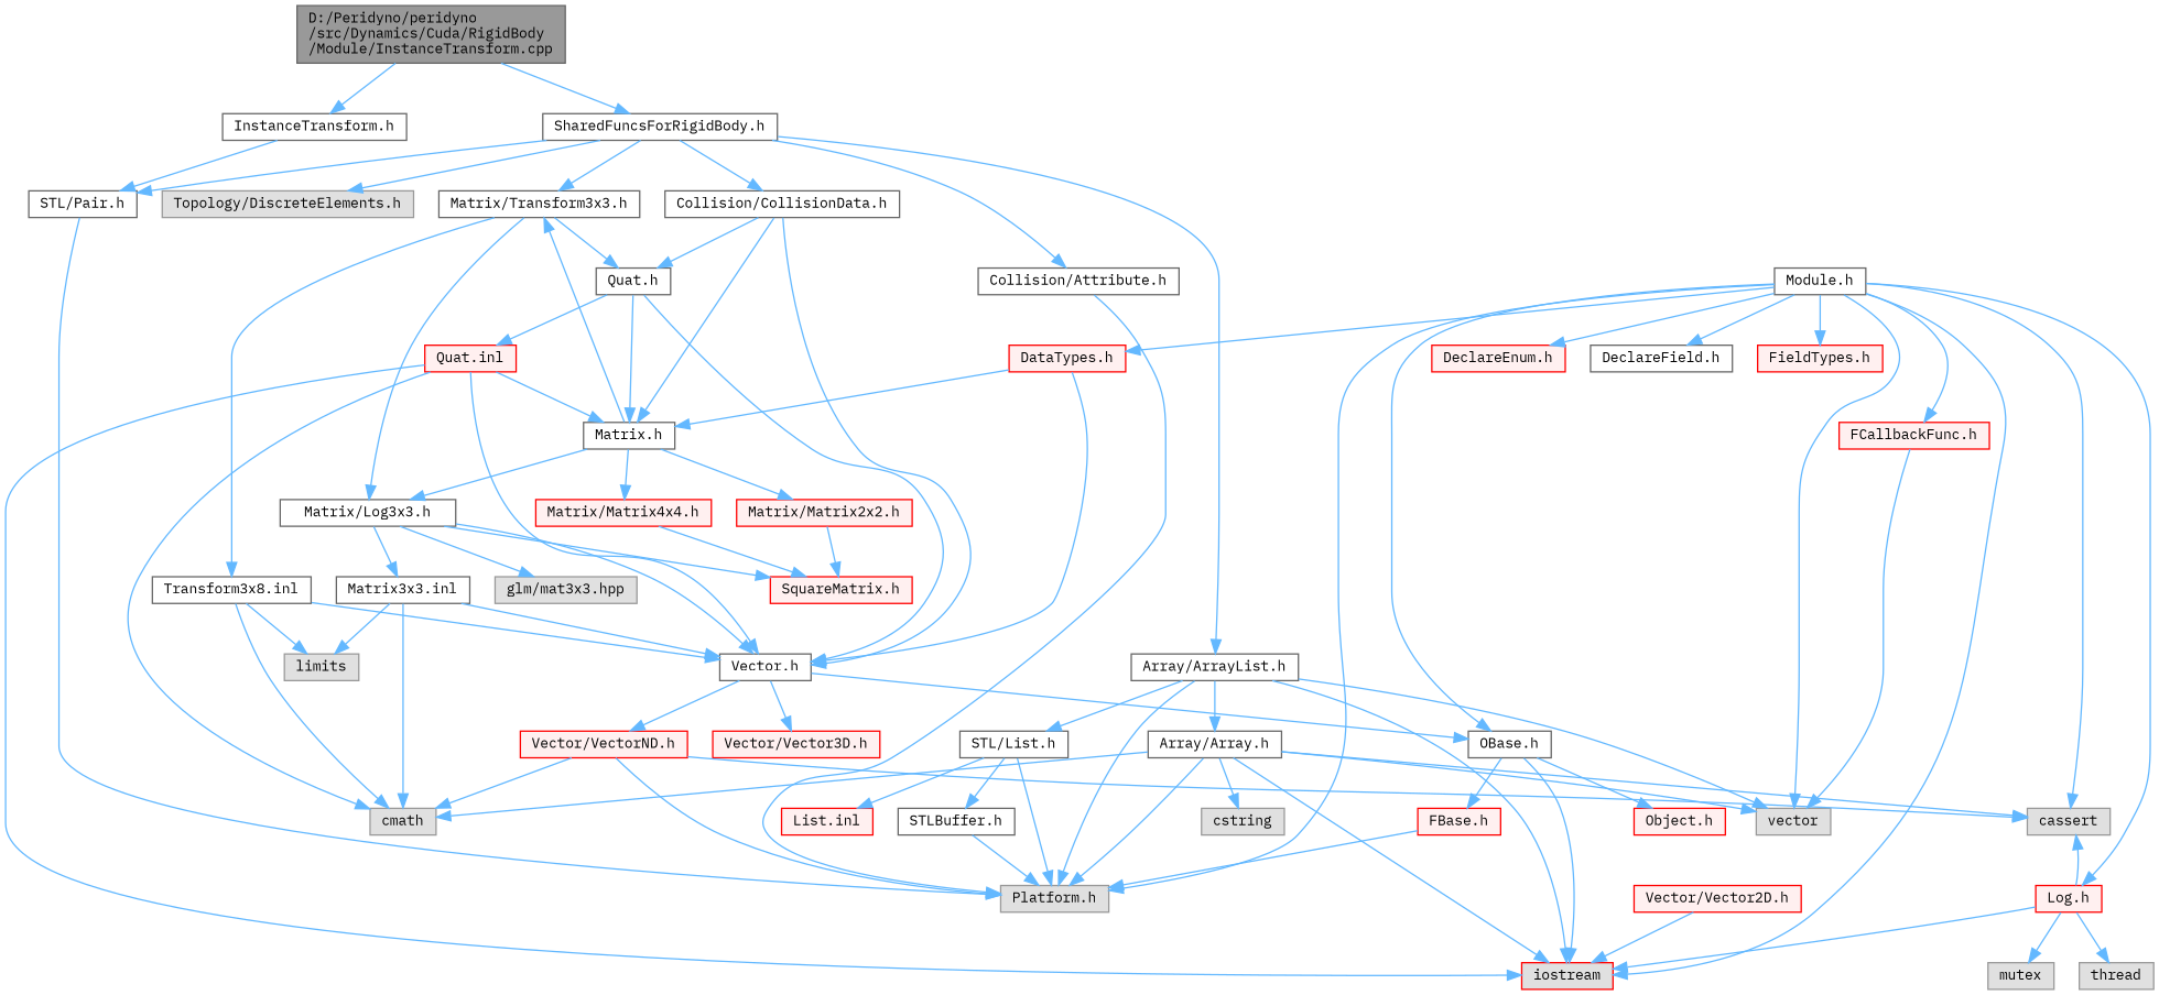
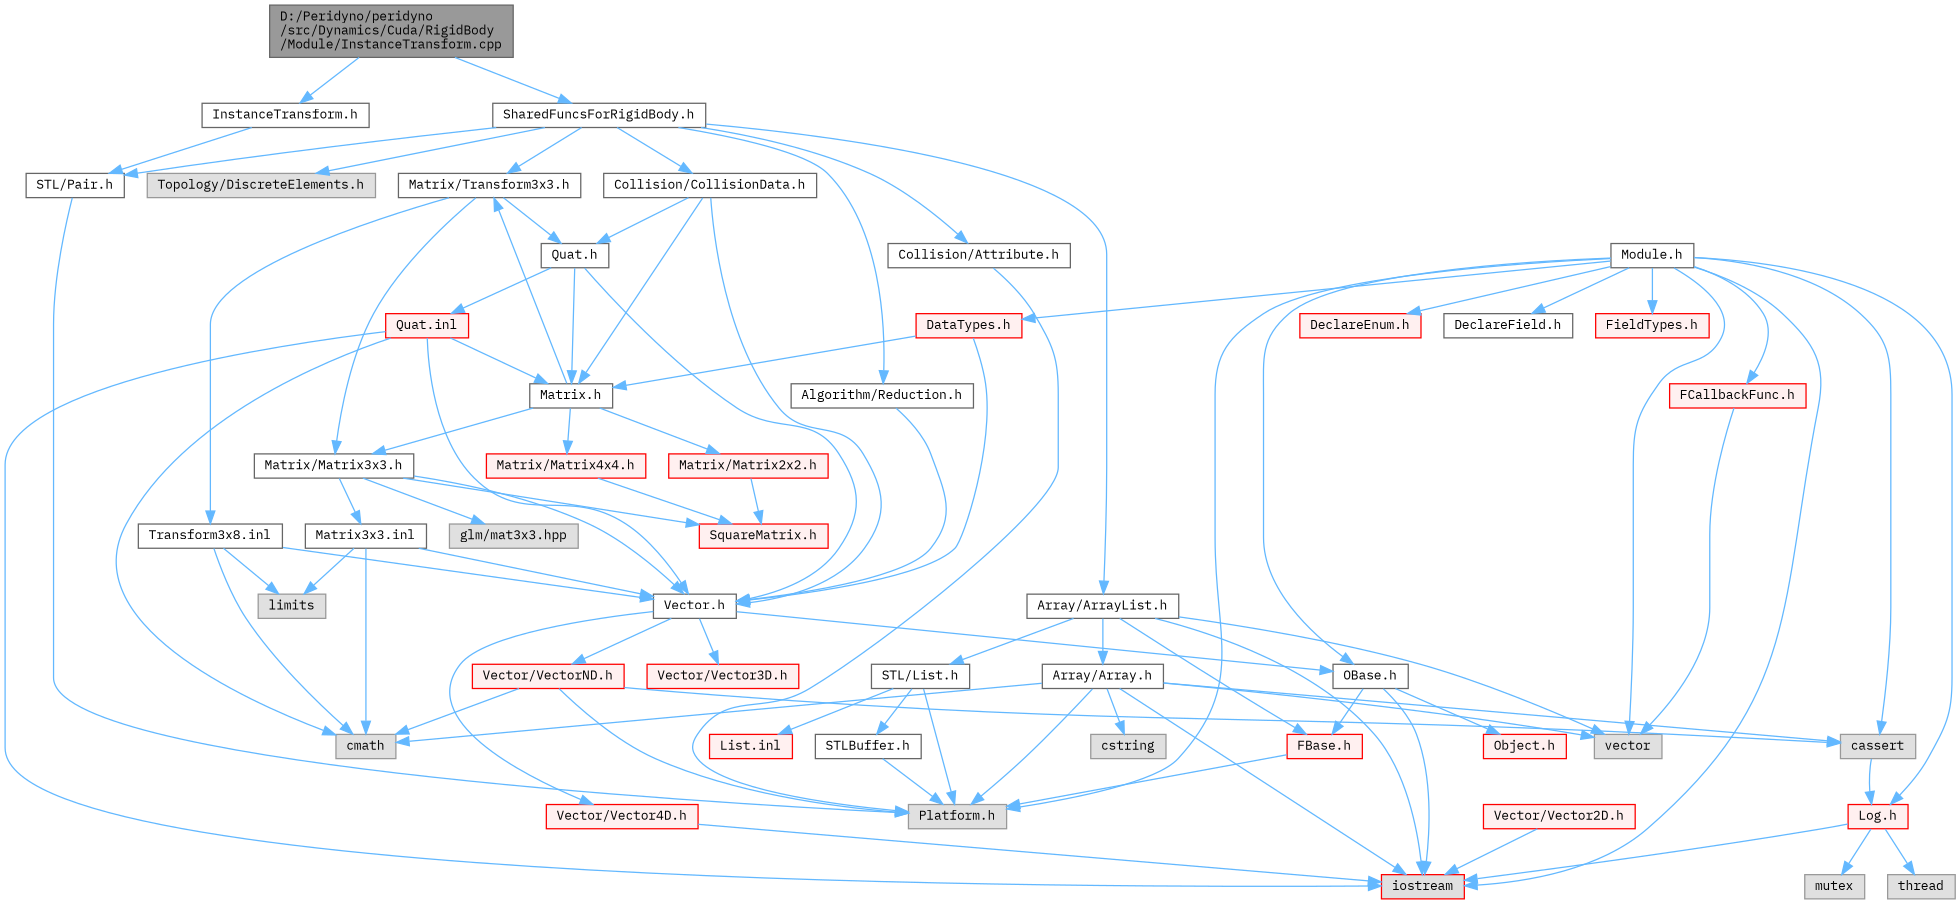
  digraph {
    fontname="IBM Plex Mono"
    node [color=grey40 fillcolor=white fontname="IBM Plex Mono" fontsize=10 shape=box style=filled]
    edge [color=steelblue1 fontname="IBM Plex Mono" fontsize=10 labelfontname=Helvetica labelfontsize=10 style=solid]
    n1 [color=gray40 fillcolor=grey60 fontcolor=black height=0.2 label="D:/Peridyno/peridyno\l/src/Dynamics/Cuda/RigidBody\l/Module/InstanceTransform.cpp" width=0.4]
    n2 [height=0.2 label="InstanceTransform.h" width=0.4]
    n3 [height=0.2 label="SharedFuncsForRigidBody.h" width=0.4]
    n4 [height=0.2 label="STL/Pair.h" width=0.4]
    n5 [height=0.2 label="Matrix/Transform3x3.h" width=0.4]
    n6 [height=0.2 label="Array/ArrayList.h" width=0.4]
    n7 [height=0.2 label="Collision/CollisionData.h" width=0.4]
    n8 [color=grey60 fillcolor="#E0E0E0" height=0.2 label="Topology/DiscreteElements.h" width=0.4]
+   n9 [height=0.2 label="Algorithm/Reduction.h" width=0.4]
    n10 [height=0.2 label="Collision/Attribute.h" width=0.4]
    n11 [color=grey60 fillcolor="#E0E0E0" height=0.2 label="Platform.h" width=0.4]
    n12 [height=0.2 label="Module.h" width=0.4]
    n13 [color=grey60 fillcolor="#E0E0E0" height=0.2 label=vector width=0.4]
    n14 [color=grey60 fillcolor="#E0E0E0" height=0.2 label=cassert width=0.4]
    n15 [color=red fillcolor="#E0E0E0" height=0.2 label=iostream width=0.4]
    n16 [height=0.2 label="OBase.h" width=0.4]
    n17 [color=red fillcolor="#FFF0F0" height=0.2 label="Log.h" width=0.4]
    n18 [color=red fillcolor="#FFF0F0" height=0.2 label="DataTypes.h" width=0.4]
    n19 [color=red fillcolor="#FFF0F0" height=0.2 label="DeclareEnum.h" width=0.4]
    n20 [height=0.2 label="DeclareField.h" width=0.4]
    n21 [color=red fillcolor="#FFF0F0" height=0.2 label="FCallbackFunc.h" width=0.4]
    n22 [color=red fillcolor="#FFF0F0" height=0.2 label="FieldTypes.h" width=0.4]
    n23 [color=red fillcolor="#FFF0F0" height=0.2 label="FBase.h" width=0.4]
    n24 [color=red fillcolor="#FFF0F0" height=0.2 label="Object.h" width=0.4]
    n25 [color=grey60 fillcolor="#E0E0E0" height=0.2 label=mutex width=0.4]
    n26 [color=grey60 fillcolor="#E0E0E0" height=0.2 label=thread width=0.4]
    n27 [height=0.2 label="Vector.h" width=0.4]
    n28 [height=0.2 label="Matrix.h" width=0.4]
    n29 [color=red fillcolor="#FFF0F0" height=0.2 label="Vector/Vector3D.h" width=0.4]
+   n30 [color=red fillcolor="#FFF0F0" height=0.2 label="Vector/Vector4D.h" width=0.4]
    n31 [color=red fillcolor="#FFF0F0" height=0.2 label="Vector/VectorND.h" width=0.4]
    n32 [color=red fillcolor="#FFF0F0" height=0.2 label="Matrix/Matrix2x2.h" width=0.4]
-   n33 [height=0.2 label="Matrix/Log3x3.h" width=0.4]
+   n33 [height=0.2 label="Matrix/Matrix3x3.h" width=0.4]
    n34 [color=red fillcolor="#FFF0F0" height=0.2 label="Matrix/Matrix4x4.h" width=0.4]
    n35 [color=red fillcolor="#FFF0F0" height=0.2 label="Vector/Vector2D.h" width=0.4]
    n36 [color=grey60 fillcolor="#E0E0E0" height=0.2 label=cmath width=0.4]
    n37 [color=red fillcolor="#FFF0F0" height=0.2 label="SquareMatrix.h" width=0.4]
    n38 [color=grey60 fillcolor="#E0E0E0" height=0.2 label="glm/mat3x3.hpp" width=0.4]
    n39 [height=0.2 label="Matrix3x3.inl" width=0.4]
    n40 [height=0.2 label="Quat.h" width=0.4]
    n41 [height=0.2 label="Transform3x8.inl" width=0.4]
    n42 [color=grey60 fillcolor="#E0E0E0" height=0.2 label=limits width=0.4]
    n43 [color=red fillcolor="#FFF0F0" height=0.2 label="Quat.inl" width=0.4]
    n44 [height=0.2 label="STL/List.h" width=0.4]
    n45 [height=0.2 label="Array/Array.h" width=0.4]
    n46 [height=0.2 label="STLBuffer.h" width=0.4]
    n47 [color=red fillcolor="#FFF0F0" height=0.2 label="List.inl" width=0.4]
    n48 [color=grey60 fillcolor="#E0E0E0" height=0.2 label=cstring width=0.4]
    n1 -> n2
    n1 -> n3
    n2 -> n4
    n3 -> n4
    n3 -> n5
    n3 -> n6
    n3 -> n7
    n3 -> n8
+   n3 -> n9
    n3 -> n10
    n4 -> n11
    n5 -> n33
    n5 -> n40
    n5 -> n41
-   n6 -> n11
+   n6 -> n23
    n6 -> n13
    n6 -> n15
    n6 -> n44
    n6 -> n45
    n7 -> n27
    n7 -> n28
    n7 -> n40
+   n9 -> n27
    n10 -> n11
    n12 -> n11
    n12 -> n13
    n12 -> n14
    n12 -> n15
    n12 -> n16
    n12 -> n17
    n12 -> n18
    n12 -> n19
    n12 -> n20
    n12 -> n21
    n12 -> n22
    n16 -> n15
    n16 -> n23
    n16 -> n24
-   n17 -> n14
+   n14 -> n17
    n17 -> n15
    n17 -> n25
    n17 -> n26
    n18 -> n27
    n18 -> n28
    n21 -> n13
    n23 -> n11
    n27 -> n16
    n27 -> n29
+   n27 -> n30
    n27 -> n31
    n28 -> n5
    n28 -> n32
    n28 -> n33
    n28 -> n34
+   n30 -> n15
    n31 -> n11
    n31 -> n14
    n31 -> n36
    n32 -> n37
    n33 -> n27
    n33 -> n37
    n33 -> n38
    n33 -> n39
    n34 -> n37
    n35 -> n15
    n39 -> n27
    n39 -> n36
    n39 -> n42
    n40 -> n27
    n40 -> n28
    n40 -> n43
    n41 -> n27
    n41 -> n36
    n41 -> n42
    n43 -> n15
    n43 -> n27
    n43 -> n28
    n43 -> n36
    n44 -> n11
    n44 -> n46
    n44 -> n47
    n45 -> n11
    n45 -> n13
    n45 -> n14
    n45 -> n15
    n45 -> n36
    n45 -> n48
    n46 -> n11
  }
